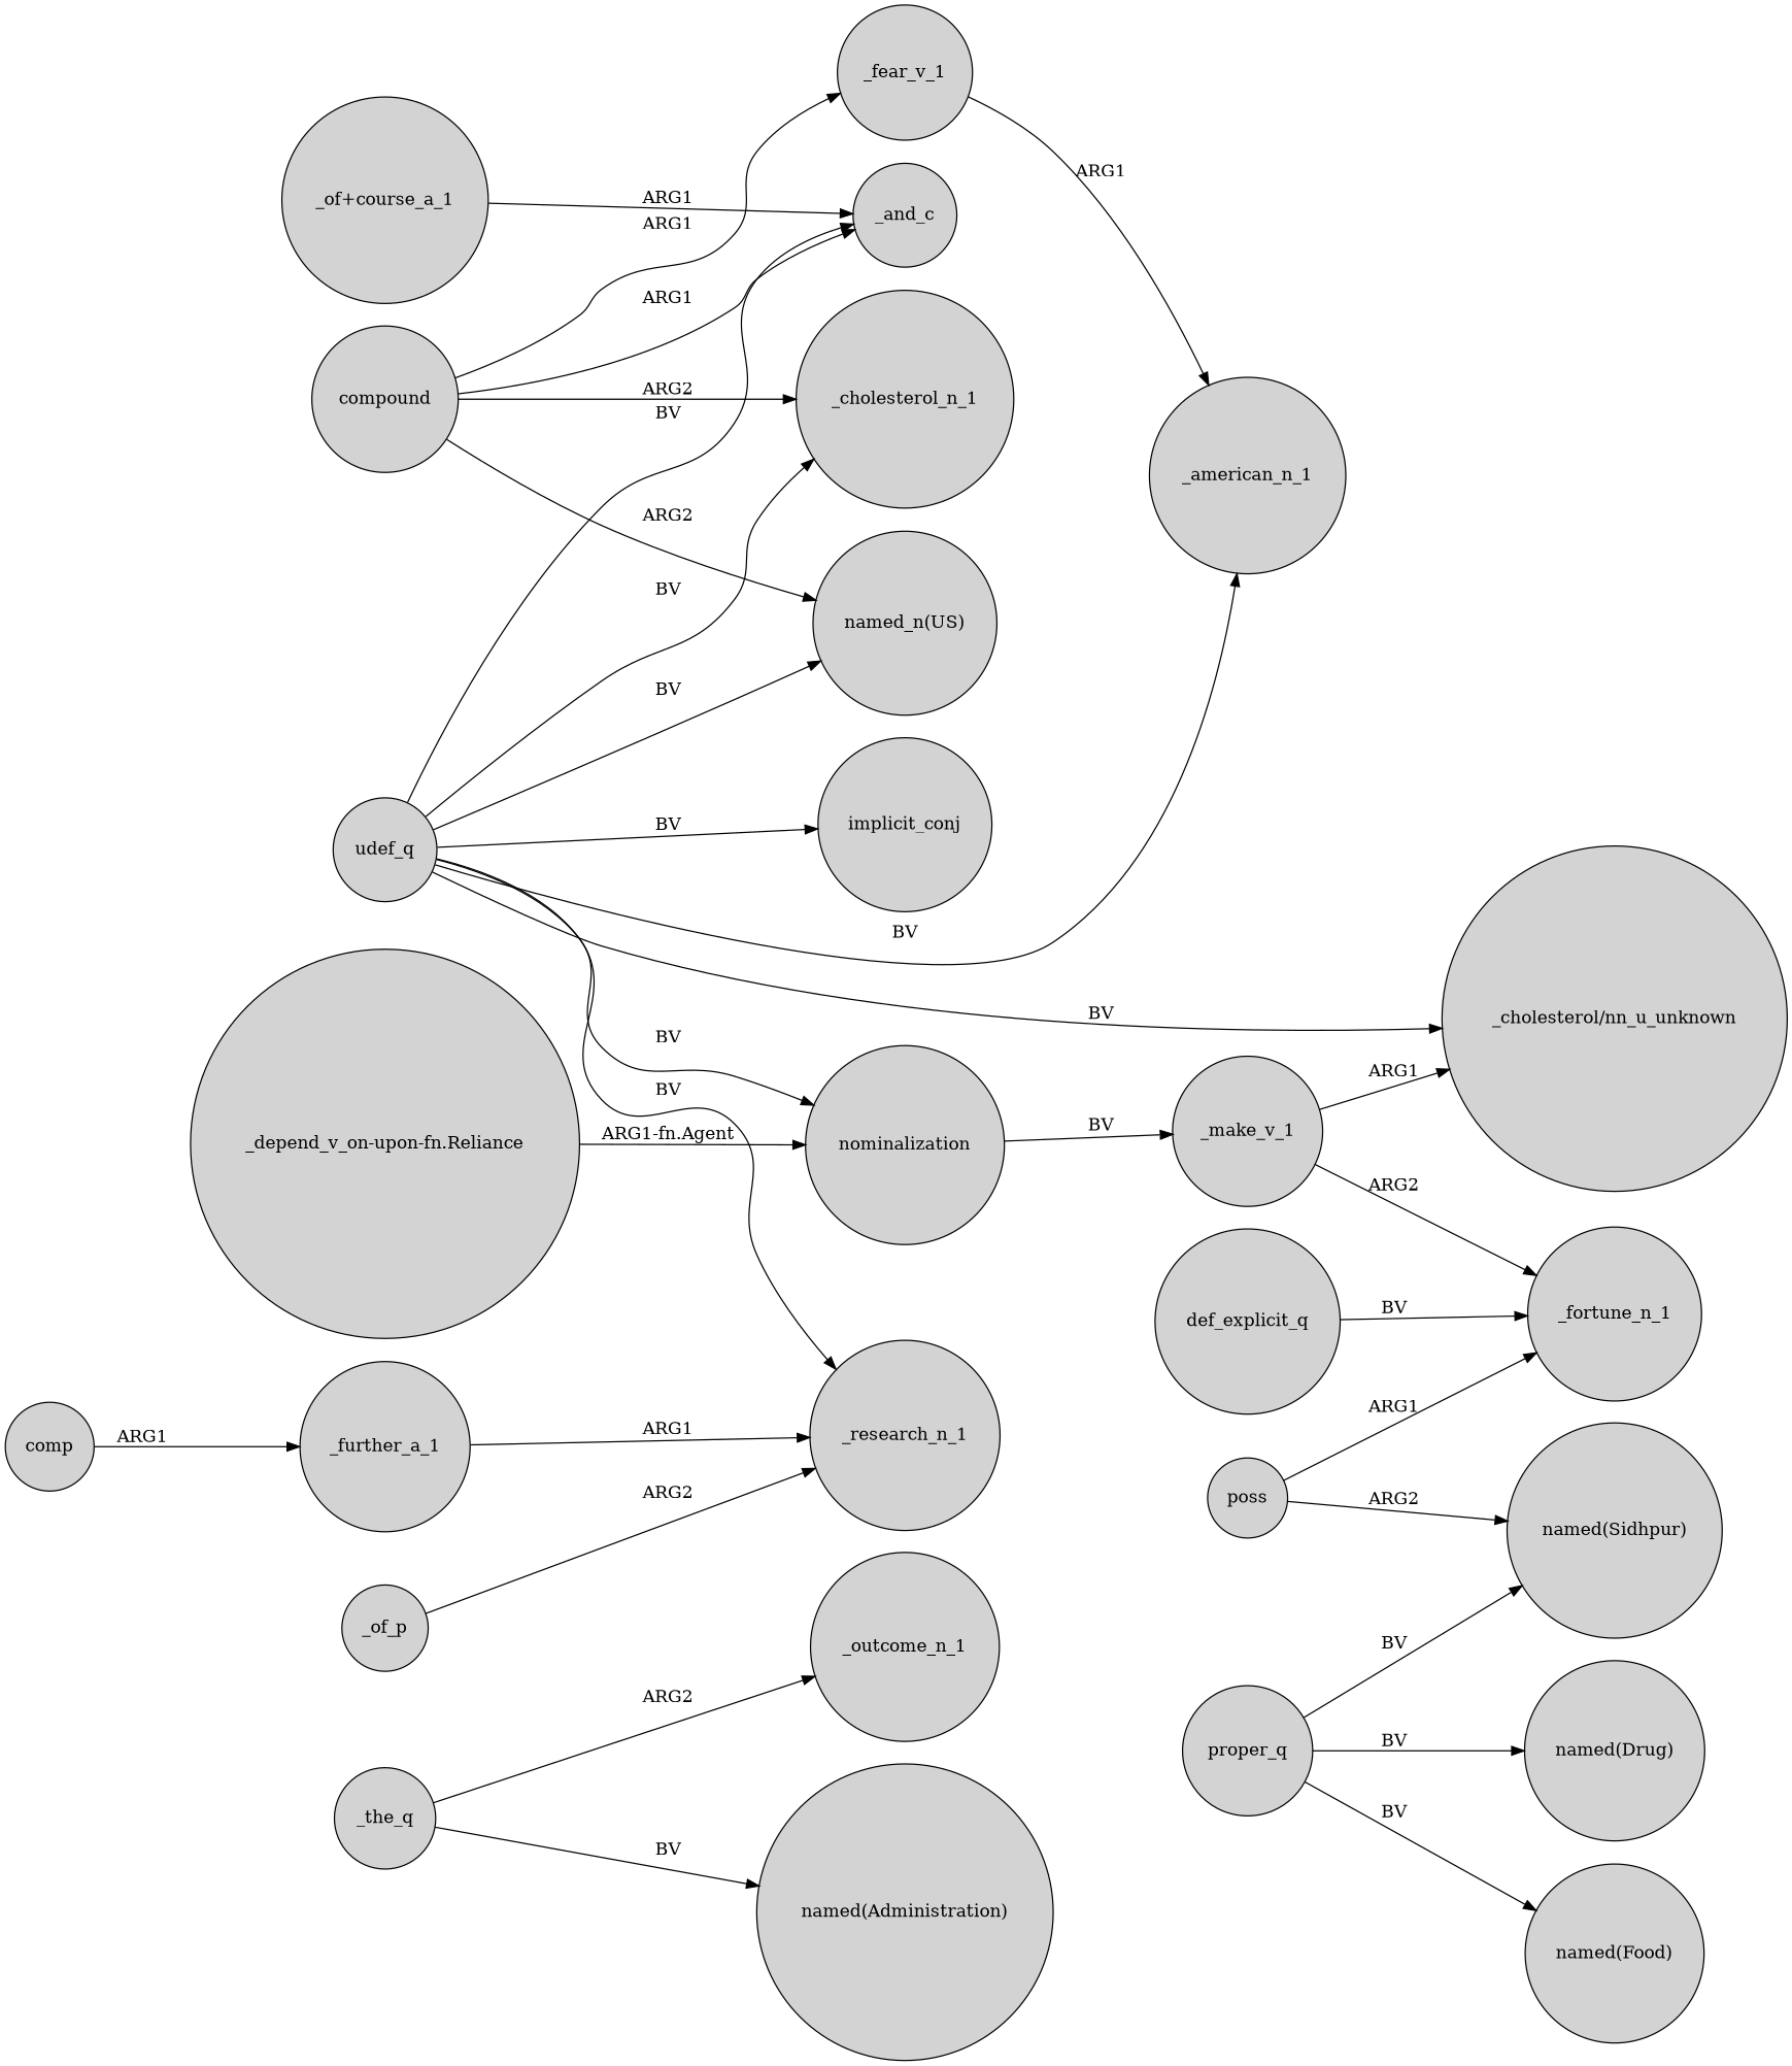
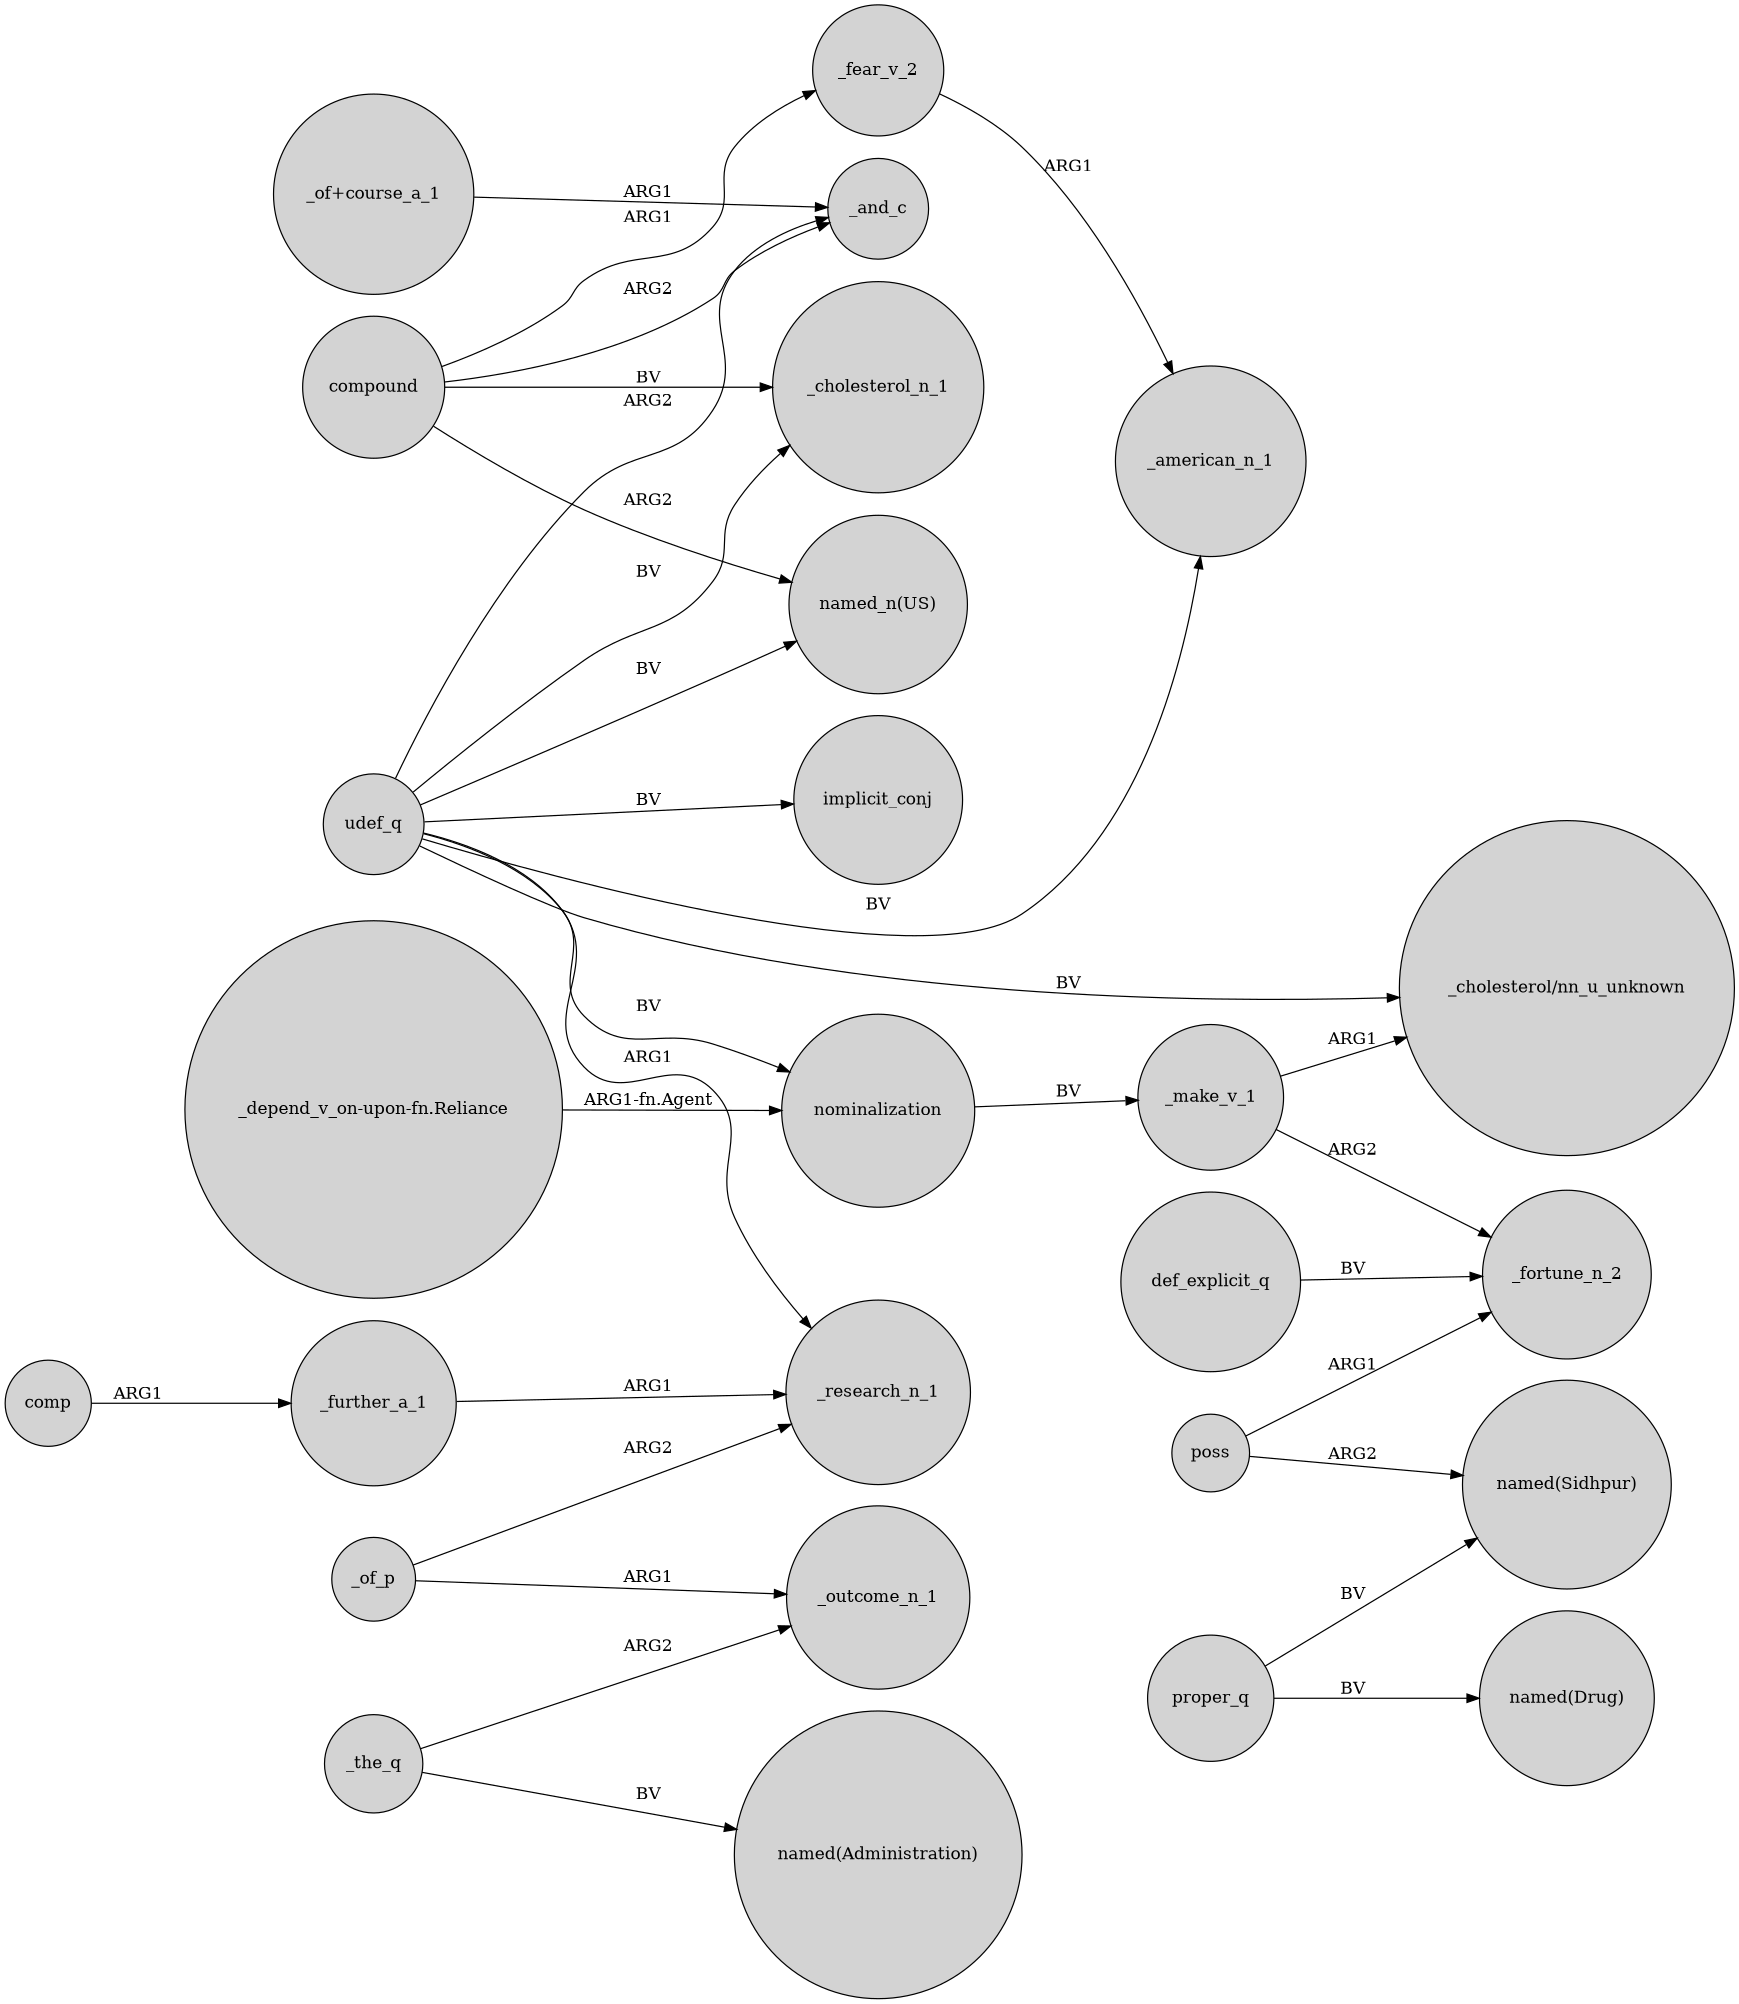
  digraph {
    rankdir=LR
    node [shape=circle style=filled]
    n1 [label="_cholesterol/nn_u_unknown"]
    udef_q
    "named_n(US)"
    _cholesterol_n_1
    _research_n_1
    nominalization
    implicit_conj
    _and_c
    _american_n_1
    _make_v_1
    proper_q
    "named(Drug)"
    "named(Sidhpur)"
-   "named(Food)"
    poss
-   _fortune_n_1
+   _fortune_n_1 [label=_fortune_n_2]
    _of_p
    _outcome_n_1
    def_explicit_q
    compound
-   _fear_v_1
+   _fear_v_1 [label=_fear_v_2]
    "_depend_v_on-upon-fn.Reliance"
    comp
    _further_a_1
    _the_q
    "named(Administration)"
    "_of+course_a_1"
    udef_q -> n1 [label=BV]
    udef_q -> "named_n(US)" [label=BV]
    udef_q -> _cholesterol_n_1 [label=BV]
-   udef_q -> _research_n_1 [label=BV]
+   udef_q -> _research_n_1 [label=ARG1]
    udef_q -> nominalization [label=BV]
    udef_q -> implicit_conj [label=BV]
-   udef_q -> _and_c [label=BV]
+   udef_q -> _and_c [label=ARG2]
    udef_q -> _american_n_1 [label=BV]
    nominalization -> _make_v_1 [label=BV]
    _make_v_1 -> n1 [label=ARG1]
    _make_v_1 -> _fortune_n_1 [label=ARG2]
    proper_q -> "named(Drug)" [label=BV]
    proper_q -> "named(Sidhpur)" [label=BV]
-   proper_q -> "named(Food)" [label=BV]
    poss -> "named(Sidhpur)" [label=ARG2]
    poss -> _fortune_n_1 [label=ARG1]
    _of_p -> _research_n_1 [label=ARG2]
+   _of_p -> _outcome_n_1 [label=ARG1]
    def_explicit_q -> _fortune_n_1 [label=BV]
    compound -> "named_n(US)" [label=ARG2]
-   compound -> _cholesterol_n_1 [label=ARG2]
-   compound -> _and_c [label=ARG1]
+   compound -> _cholesterol_n_1 [label=BV]
+   compound -> _and_c [label=ARG2]
    compound -> _fear_v_1 [label=ARG1]
    _fear_v_1 -> _american_n_1 [label=ARG1]
    "_depend_v_on-upon-fn.Reliance" -> nominalization [label="ARG1-fn.Agent"]
    comp -> _further_a_1 [label=ARG1]
    _further_a_1 -> _research_n_1 [label=ARG1]
    _the_q -> _outcome_n_1 [label=ARG2]
    _the_q -> "named(Administration)" [label=BV]
    "_of+course_a_1" -> _and_c [label=ARG1]
  }
